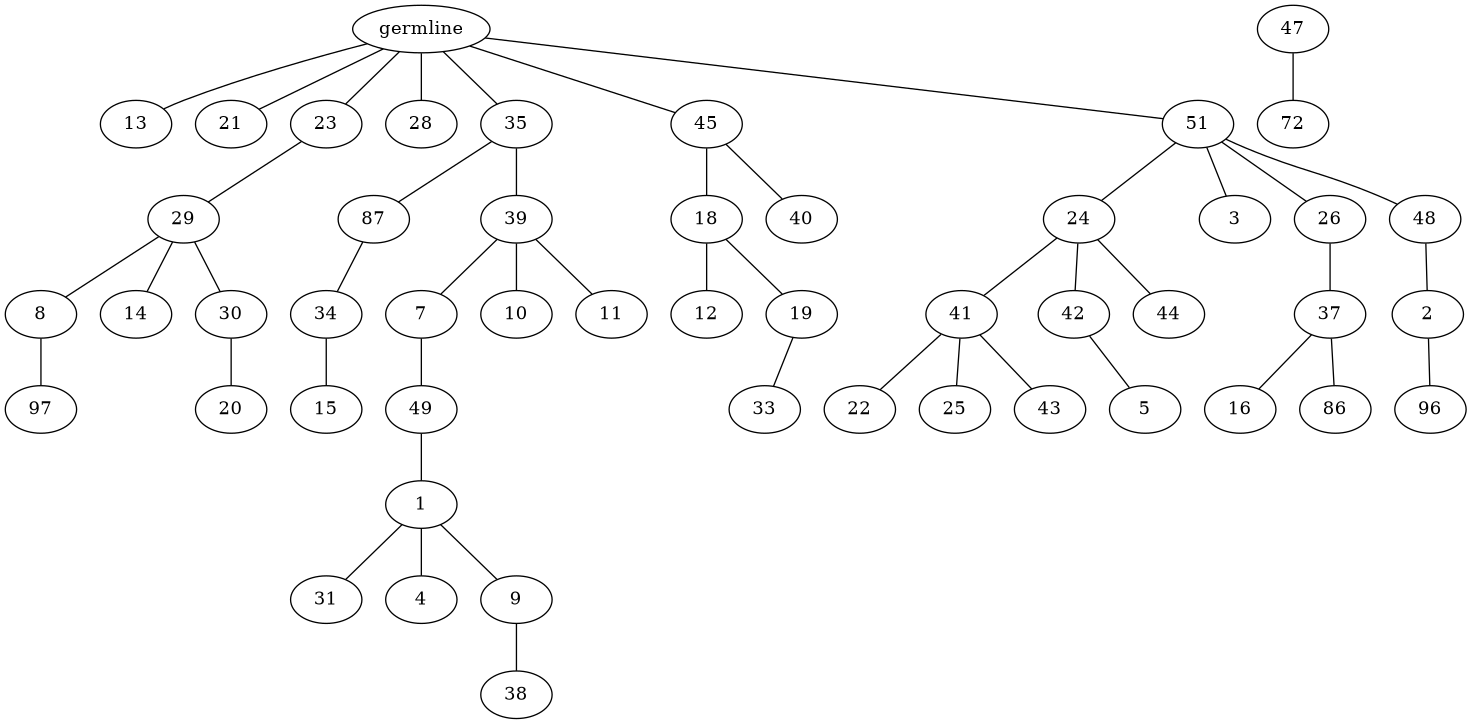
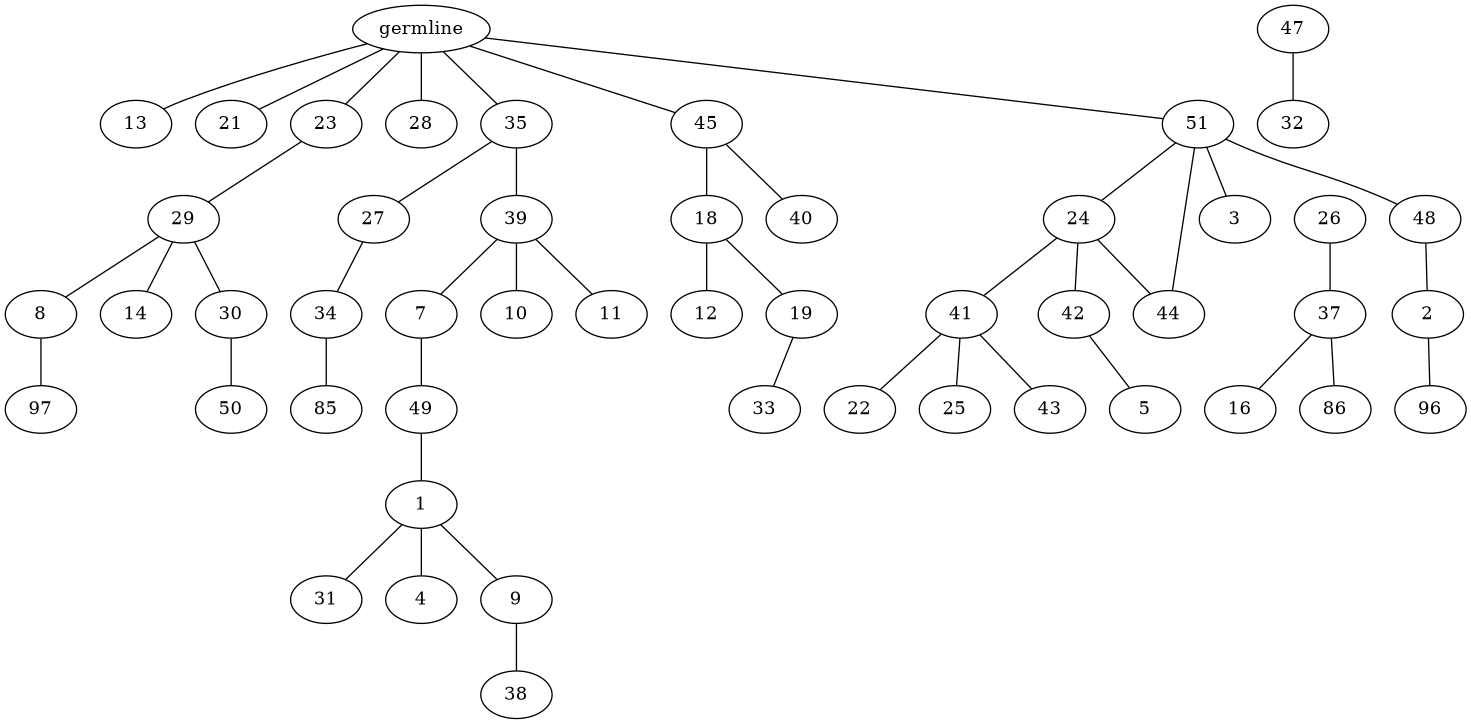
  graph {
    n1 [label=germline]
    n2 [label=13]
    n3 [label=21]
    n4 [label=23]
    n5 [label=28]
    n6 [label=35]
    n7 [label=45]
    n8 [label=51]
    n9 [label=29]
-   n10 [label=87]
+   n10 [label=27]
    n11 [label=39]
    n12 [label=18]
    n13 [label=40]
    n14 [label=24]
    n15 [label=26]
    n16 [label=3]
    n17 [label=48]
    n18 [label=14]
    n19 [label=30]
    n20 [label=8]
-   n21 [label=20]
+   n21 [label=50]
    n22 [label=97]
    n23 [label=34]
    n24 [label=10]
    n25 [label=11]
    n26 [label=7]
-   n27 [label=15]
+   n27 [label=85]
    n28 [label=49]
    n29 [label=1]
    n30 [label=31]
    n31 [label=4]
    n32 [label=9]
    n33 [label=38]
    n34 [label=12]
    n35 [label=19]
    n36 [label=33]
    n37 [label=41]
    n38 [label=42]
    n39 [label=44]
    n40 [label=37]
    n41 [label=2]
    n42 [label=22]
    n43 [label=25]
    n44 [label=43]
    n45 [label=5]
    n46 [label=16]
    n47 [label=86]
    n48 [label=47]
-   n49 [label=72]
+   n49 [label=32]
    n50 [label=96]
    n1 -- n2
    n1 -- n3
    n1 -- n4
    n1 -- n5
    n1 -- n6
    n1 -- n7
    n1 -- n8
    n4 -- n9
    n6 -- n10
    n6 -- n11
    n7 -- n12
    n7 -- n13
    n8 -- n14
-   n8 -- n15
+   n8 -- n39
    n8 -- n16
    n8 -- n17
    n9 -- n18
    n9 -- n19
    n9 -- n20
    n10 -- n23
    n11 -- n24
    n11 -- n25
    n11 -- n26
    n12 -- n34
    n12 -- n35
    n14 -- n37
    n14 -- n38
    n14 -- n39
    n15 -- n40
    n17 -- n41
    n19 -- n21
    n20 -- n22
    n23 -- n27
    n26 -- n28
    n28 -- n29
    n29 -- n30
    n29 -- n31
    n29 -- n32
    n32 -- n33
    n35 -- n36
    n37 -- n42
    n37 -- n43
    n37 -- n44
    n38 -- n45
    n40 -- n46
    n40 -- n47
    n41 -- n50
    n48 -- n49
  }
